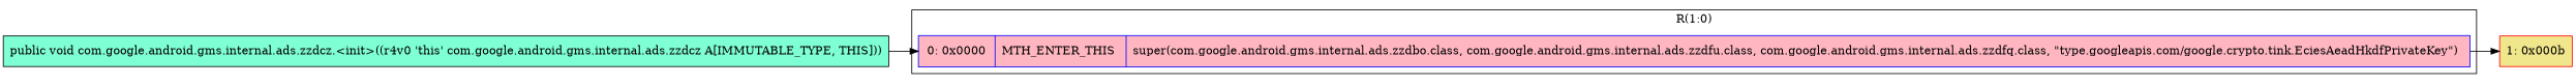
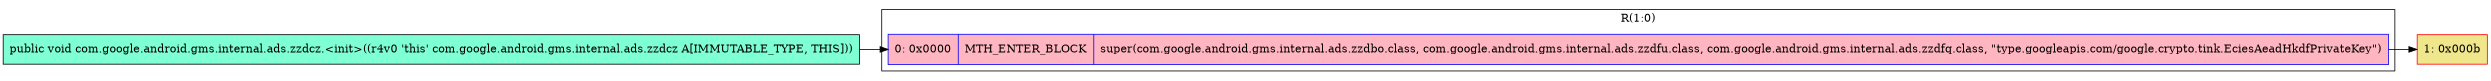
  digraph {
    rankdir=LR
    node [shape=record style=filled]
-   n1 [color=blue label="{0\:\ 0x0000|MTH_ENTER_THIS\l|super(com.google.android.gms.internal.ads.zzdbo.class, com.google.android.gms.internal.ads.zzdfu.class, com.google.android.gms.internal.ads.zzdfq.class, \"type.googleapis.com\/google.crypto.tink.EciesAeadHkdfPrivateKey\")\l}" fillcolor=lightpink]
+   n1 [color=blue label="{0\:\ 0x0000|MTH_ENTER_BLOCK\l|super(com.google.android.gms.internal.ads.zzdbo.class, com.google.android.gms.internal.ads.zzdfu.class, com.google.android.gms.internal.ads.zzdfq.class, \"type.googleapis.com\/google.crypto.tink.EciesAeadHkdfPrivateKey\")\l}" fillcolor=lightpink]
    n2 [color=red label="{1\:\ 0x000b}" fillcolor=khaki]
    n3 [label="{public void com.google.android.gms.internal.ads.zzdcz.\<init\>((r4v0 'this' com.google.android.gms.internal.ads.zzdcz A[IMMUTABLE_TYPE, THIS])) }" fillcolor=aquamarine]
    subgraph cluster_1 {
      label="R(1:0)"
      n1
    }
    n1 -> n2
    n3 -> n1
  }
